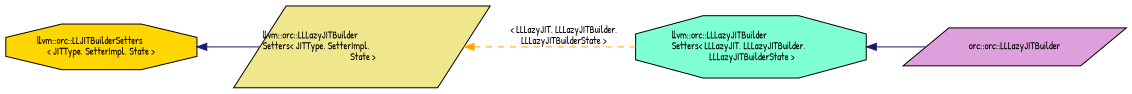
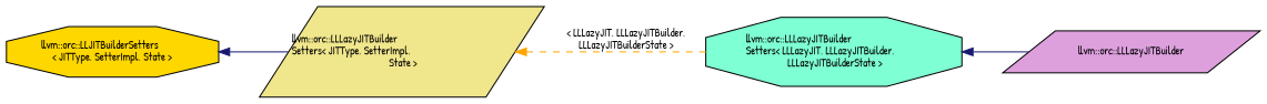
  digraph {
    rankdir=LR
    fontname="Patrick Hand"
    node [color=black fontname="Patrick Hand" fontsize=10 shape=parallelogram style=filled]
    edge [color=midnightblue dir=back fontname="Patrick Hand" fontsize=10 labelfontname=Helvetica labelfontsize=10 style=solid]
    n1 [fillcolor=khaki fontcolor=black height=0.2 label="llvm::orc::LLLazyJITBuilder\lSetters\< JITType, SetterImpl,\l State \>" width=0.4]
    n2 [height=0.2 label="llvm::orc::LLLazyJITBuilder\lSetters\< LLLazyJIT, LLLazyJITBuilder,\l LLLazyJITBuilderState \>" shape=octagon width=0.4 fillcolor=aquamarine]
    n3 [height=0.2 label="llvm::orc::LLJITBuilderSetters\l\< JITType, SetterImpl, State \>" shape=octagon width=0.4 fillcolor=gold]
-   n4 [height=0.2 label="orc::orc::LLLazyJITBuilder" width=0.4 fillcolor=plum]
+   n4 [height=0.2 label="llvm::orc::LLLazyJITBuilder" width=0.4 fillcolor=plum]
    n1 -> n2 [color=orange label=" \< LLLazyJIT, LLLazyJITBuilder,\l LLLazyJITBuilderState \>" style=dashed]
    n2 -> n4
    n3 -> n1
  }
